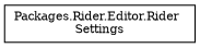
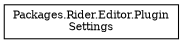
  digraph {
    rankdir=LR
    fontname="DejaVu Serif"
-   n1 [color=black fillcolor=white fontname="DejaVu Serif" fontsize=10 height=0.2 label="Packages.Rider.Editor.Rider\lSettings" shape=record style=filled width=0.4]
+   n1 [color=black fillcolor=white fontname="DejaVu Serif" fontsize=10 height=0.2 label="Packages.Rider.Editor.Plugin\lSettings" shape=record style=filled width=0.4]
  }
